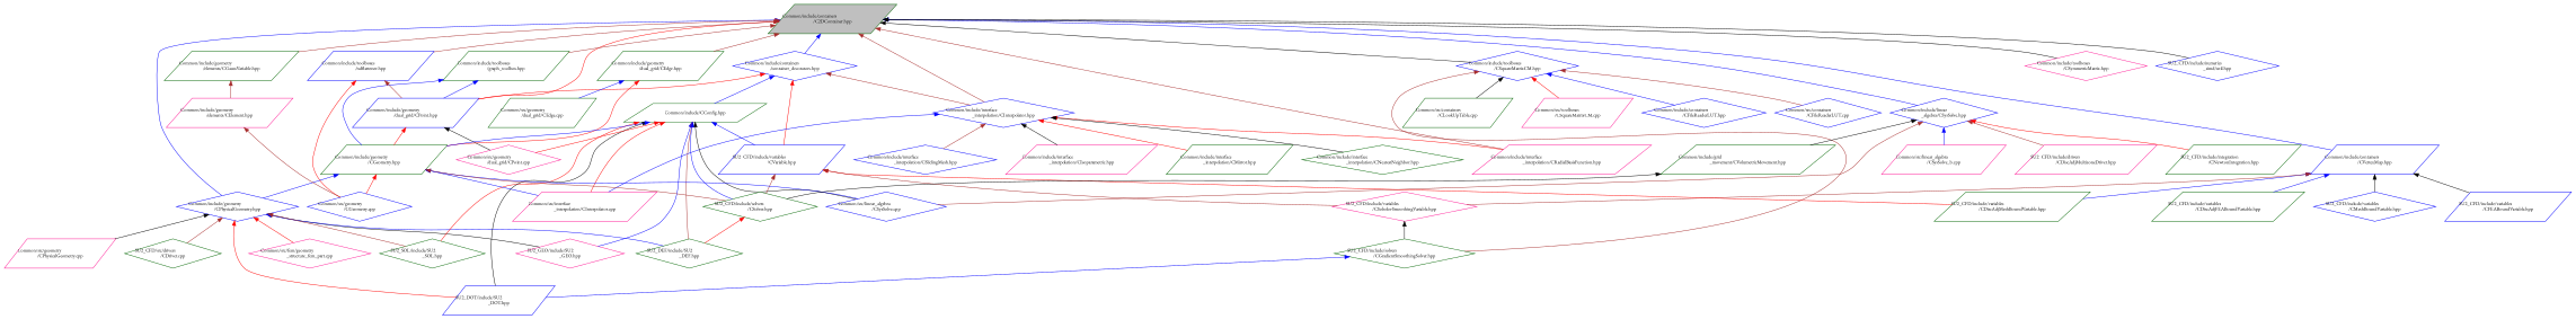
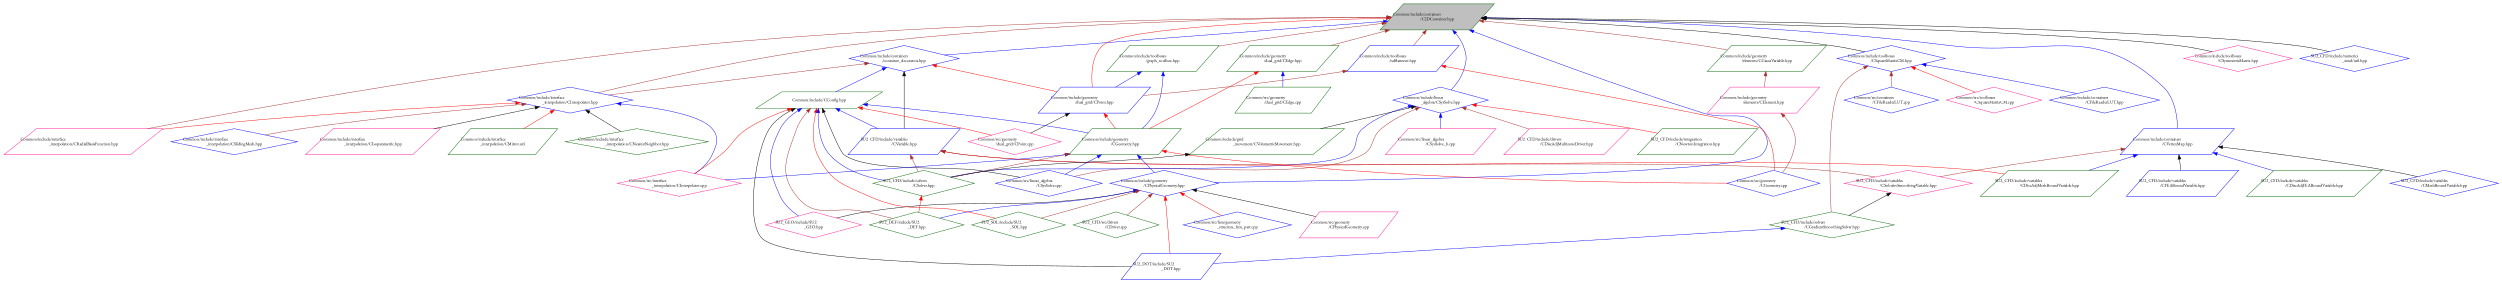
  digraph {
    fontname="EB Garamond"
    node [color=darkgreen fillcolor=white fontname="EB Garamond" fontsize=10 shape=parallelogram style=filled]
    edge [color=blue dir=back fontname="EB Garamond" fontsize=10 labelfontname=Helvetica labelfontsize=10 style=solid]
    n1 [fillcolor=grey75 fontcolor=black height=0.2 label="Common/include/containers\l/C2DContainer.hpp" width=0.4]
    n2 [color=blue height=0.2 label="Common/include/containers\l/container_decorators.hpp" shape=diamond width=0.4]
    n3 [color=blue height=0.2 label="Common/include/geometry\l/CPhysicalGeometry.hpp" shape=diamond width=0.4]
    n4 [color=blue height=0.2 label="Common/include/geometry\l/dual_grid/CPoint.hpp" width=0.4]
    n5 [color=blue height=0.2 label="Common/include/interface\l_interpolation/CInterpolator.hpp" shape=diamond width=0.4]
    n6 [color=deeppink height=0.2 label="Common/include/interface\l_interpolation/CRadialBasisFunction.hpp" width=0.4]
    n7 [color=blue height=0.2 label="Common/include/toolboxes\l/CSquareMatrixCM.hpp" shape=diamond width=0.4]
    n8 [color=blue height=0.2 label="Common/include/containers\l/CVertexMap.hpp" width=0.4]
    n9 [height=0.2 label="Common/include/toolboxes\l/graph_toolbox.hpp" width=0.4]
    n10 [color=blue height=0.2 label="Common/include/toolboxes\l/ndflattener.hpp" width=0.4]
    n11 [height=0.2 label="Common/include/geometry\l/dual_grid/CEdge.hpp" width=0.4]
    n12 [height=0.2 label="Common/include/geometry\l/elements/CGaussVariable.hpp" width=0.4]
    n13 [color=blue height=0.2 label="Common/include/linear\l_algebra/CSysSolve.hpp" shape=diamond width=0.4]
    n14 [color=deeppink height=0.2 label="Common/include/toolboxes\l/CSymmetricMatrix.hpp" shape=diamond width=0.4]
    n15 [color=blue height=0.2 label="SU2_CFD/include/numerics\l_simd/util.hpp" shape=diamond width=0.4]
    n16 [height=0.2 label="Common/include/CConfig.hpp" width=0.4]
    n17 [color=blue height=0.2 label="SU2_CFD/include/variables\l/CVariable.hpp" width=0.4]
    n18 [color=deeppink height=0.2 label="SU2_GEO/include/SU2\l_GEO.hpp" shape=diamond width=0.4]
    n19 [height=0.2 label="SU2_DEF/include/SU2\l_DEF.hpp" shape=diamond width=0.4]
    n20 [height=0.2 label="SU2_SOL/include/SU2\l_SOL.hpp" shape=diamond width=0.4]
    n21 [color=blue height=0.2 label="SU2_DOT/include/SU2\l_DOT.hpp" width=0.4]
-   n22 [color=deeppink height=0.2 label="Common/src/fem/geometry\l_structure_fem_part.cpp" shape=diamond width=0.4]
+   n22 [color=blue height=0.2 label="Common/src/fem/geometry\l_structure_fem_part.cpp" shape=diamond width=0.4]
    n23 [color=deeppink height=0.2 label="Common/src/geometry\l/CPhysicalGeometry.cpp" width=0.4]
    n24 [height=0.2 label="SU2_CFD/src/drivers\l/CDriver.cpp" shape=diamond width=0.4]
    n25 [height=0.2 label="Common/include/geometry\l/CGeometry.hpp" width=0.4]
    n26 [color=deeppink height=0.2 label="Common/src/geometry\l/dual_grid/CPoint.cpp" shape=diamond width=0.4]
-   n27 [color=deeppink height=0.2 label="Common/src/interface\l_interpolation/CInterpolator.cpp" width=0.4]
+   n27 [color=deeppink height=0.2 label="Common/src/interface\l_interpolation/CInterpolator.cpp" shape=diamond width=0.4]
    n28 [color=deeppink height=0.2 label="Common/include/interface\l_interpolation/CIsoparametric.hpp" width=0.4]
-   n29 [height=0.2 label="Common/include/interface\l_interpolation/CMirror.hpp" width=0.4]
+   n29 [height=0.2 label="Common/include/interface\l_interpolation/CMirror.util" width=0.4]
    n30 [height=0.2 label="Common/include/interface\l_interpolation/CNearestNeighbor.hpp" shape=diamond width=0.4]
    n31 [color=blue height=0.2 label="Common/include/interface\l_interpolation/CSlidingMesh.hpp" shape=diamond width=0.4]
    n32 [height=0.2 label="SU2_CFD/include/solvers\l/CGradientSmoothingSolver.hpp" shape=diamond width=0.4]
    n33 [color=blue height=0.2 label="Common/include/containers\l/CFileReaderLUT.hpp" shape=diamond width=0.4]
    n34 [color=blue height=0.2 label="Common/src/containers\l/CFileReaderLUT.cpp" shape=diamond width=0.4]
-   n35 [height=0.2 label="Common/src/containers\l/CLookUpTable.cpp" width=0.4]
-   n36 [color=deeppink height=0.2 label="Common/src/toolboxes\l/CSquareMatrixCM.cpp" width=0.4]
+   n36 [color=deeppink height=0.2 label="Common/src/toolboxes\l/CSquareMatrixCM.cpp" shape=diamond width=0.4]
    n37 [height=0.2 label="SU2_CFD/include/variables\l/CDiscAdjMeshBoundVariable.hpp" width=0.4]
    n38 [color=deeppink height=0.2 label="SU2_CFD/include/variables\l/CSobolevSmoothingVariable.hpp" shape=diamond width=0.4]
    n39 [height=0.2 label="SU2_CFD/include/variables\l/CDiscAdjFEABoundVariable.hpp" width=0.4]
    n40 [color=blue height=0.2 label="SU2_CFD/include/variables\l/CMeshBoundVariable.hpp" shape=diamond width=0.4]
    n41 [color=blue height=0.2 label="SU2_CFD/include/variables\l/CFEABoundVariable.hpp" width=0.4]
    n42 [color=blue height=0.2 label="Common/src/geometry\l/CGeometry.cpp" shape=diamond width=0.4]
    n43 [height=0.2 label="Common/src/geometry\l/dual_grid/CEdge.cpp" width=0.4]
    n44 [color=deeppink height=0.2 label="Common/include/geometry\l/elements/CElement.hpp" width=0.4]
    n45 [color=blue height=0.2 label="Common/src/linear_algebra\l/CSysSolve.cpp" shape=diamond width=0.4]
    n46 [height=0.2 label="SU2_CFD/include/solvers\l/CSolver.hpp" shape=diamond width=0.4]
    n47 [height=0.2 label="Common/include/grid\l_movement/CVolumetricMovement.hpp" width=0.4]
    n48 [color=deeppink height=0.2 label="Common/src/linear_algebra\l/CSysSolve_b.cpp" width=0.4]
    n49 [color=deeppink height=0.2 label="SU2_CFD/include/drivers\l/CDiscAdjMultizoneDriver.hpp" width=0.4]
    n50 [height=0.2 label="SU2_CFD/include/integration\l/CNewtonIntegration.hpp" width=0.4]
    n1 -> n2
    n1 -> n3
    n1 -> n4 [color=red]
    n1 -> n5 [color=brown]
    n1 -> n6 [color=brown]
    n1 -> n7 [color=black]
    n1 -> n8
    n1 -> n9 [color=brown]
    n1 -> n10 [color=brown]
    n1 -> n11 [color=brown]
    n1 -> n12 [color=brown]
    n1 -> n13
    n1 -> n14 [color=black]
    n1 -> n15 [color=black]
    n2 -> n4 [color=red]
    n2 -> n5 [color=brown]
    n2 -> n16
-   n2 -> n17 [color=red]
+   n2 -> n17 [color=black]
    n3 -> n18 [color=black]
    n3 -> n19
    n3 -> n20 [color=brown]
    n3 -> n21 [color=red]
    n3 -> n22 [color=red]
    n3 -> n23 [color=black]
    n3 -> n24 [color=brown]
    n4 -> n25 [color=red]
    n4 -> n26 [color=black]
    n5 -> n6 [color=red]
    n5 -> n27
    n5 -> n28 [color=black]
    n5 -> n29 [color=red]
    n5 -> n30 [color=black]
    n5 -> n31 [color=brown]
    n7 -> n32 [color=brown]
    n7 -> n33
    n7 -> n34 [color=brown]
-   n7 -> n35 [color=black]
    n7 -> n36 [color=red]
    n8 -> n37
    n8 -> n38 [color=brown]
    n8 -> n39
    n8 -> n40 [color=black]
    n8 -> n41 [color=black]
    n9 -> n4
    n9 -> n25
    n10 -> n4 [color=brown]
    n10 -> n42 [color=red]
    n11 -> n25 [color=red]
    n11 -> n43
    n12 -> n44 [color=brown]
    n13 -> n45 [color=brown]
+   n13 -> n46
    n13 -> n47 [color=black]
    n13 -> n48
    n13 -> n49 [color=brown]
    n13 -> n50 [color=red]
    n16 -> n17
    n16 -> n18
    n16 -> n19 [color=brown]
    n16 -> n20 [color=red]
    n16 -> n21 [color=black]
    n16 -> n25
    n16 -> n26 [color=red]
    n16 -> n27 [color=red]
    n16 -> n45 [color=black]
    n16 -> n46
    n17 -> n37 [color=red]
    n17 -> n38 [color=brown]
    n17 -> n46 [color=brown]
    n25 -> n3
    n25 -> n27
    n25 -> n42 [color=red]
    n25 -> n45
    n25 -> n46 [color=brown]
    n32 -> n21
    n38 -> n32 [color=black]
    n44 -> n42 [color=brown]
    n46 -> n19 [color=red]
    n47 -> n46 [color=black]
  }
